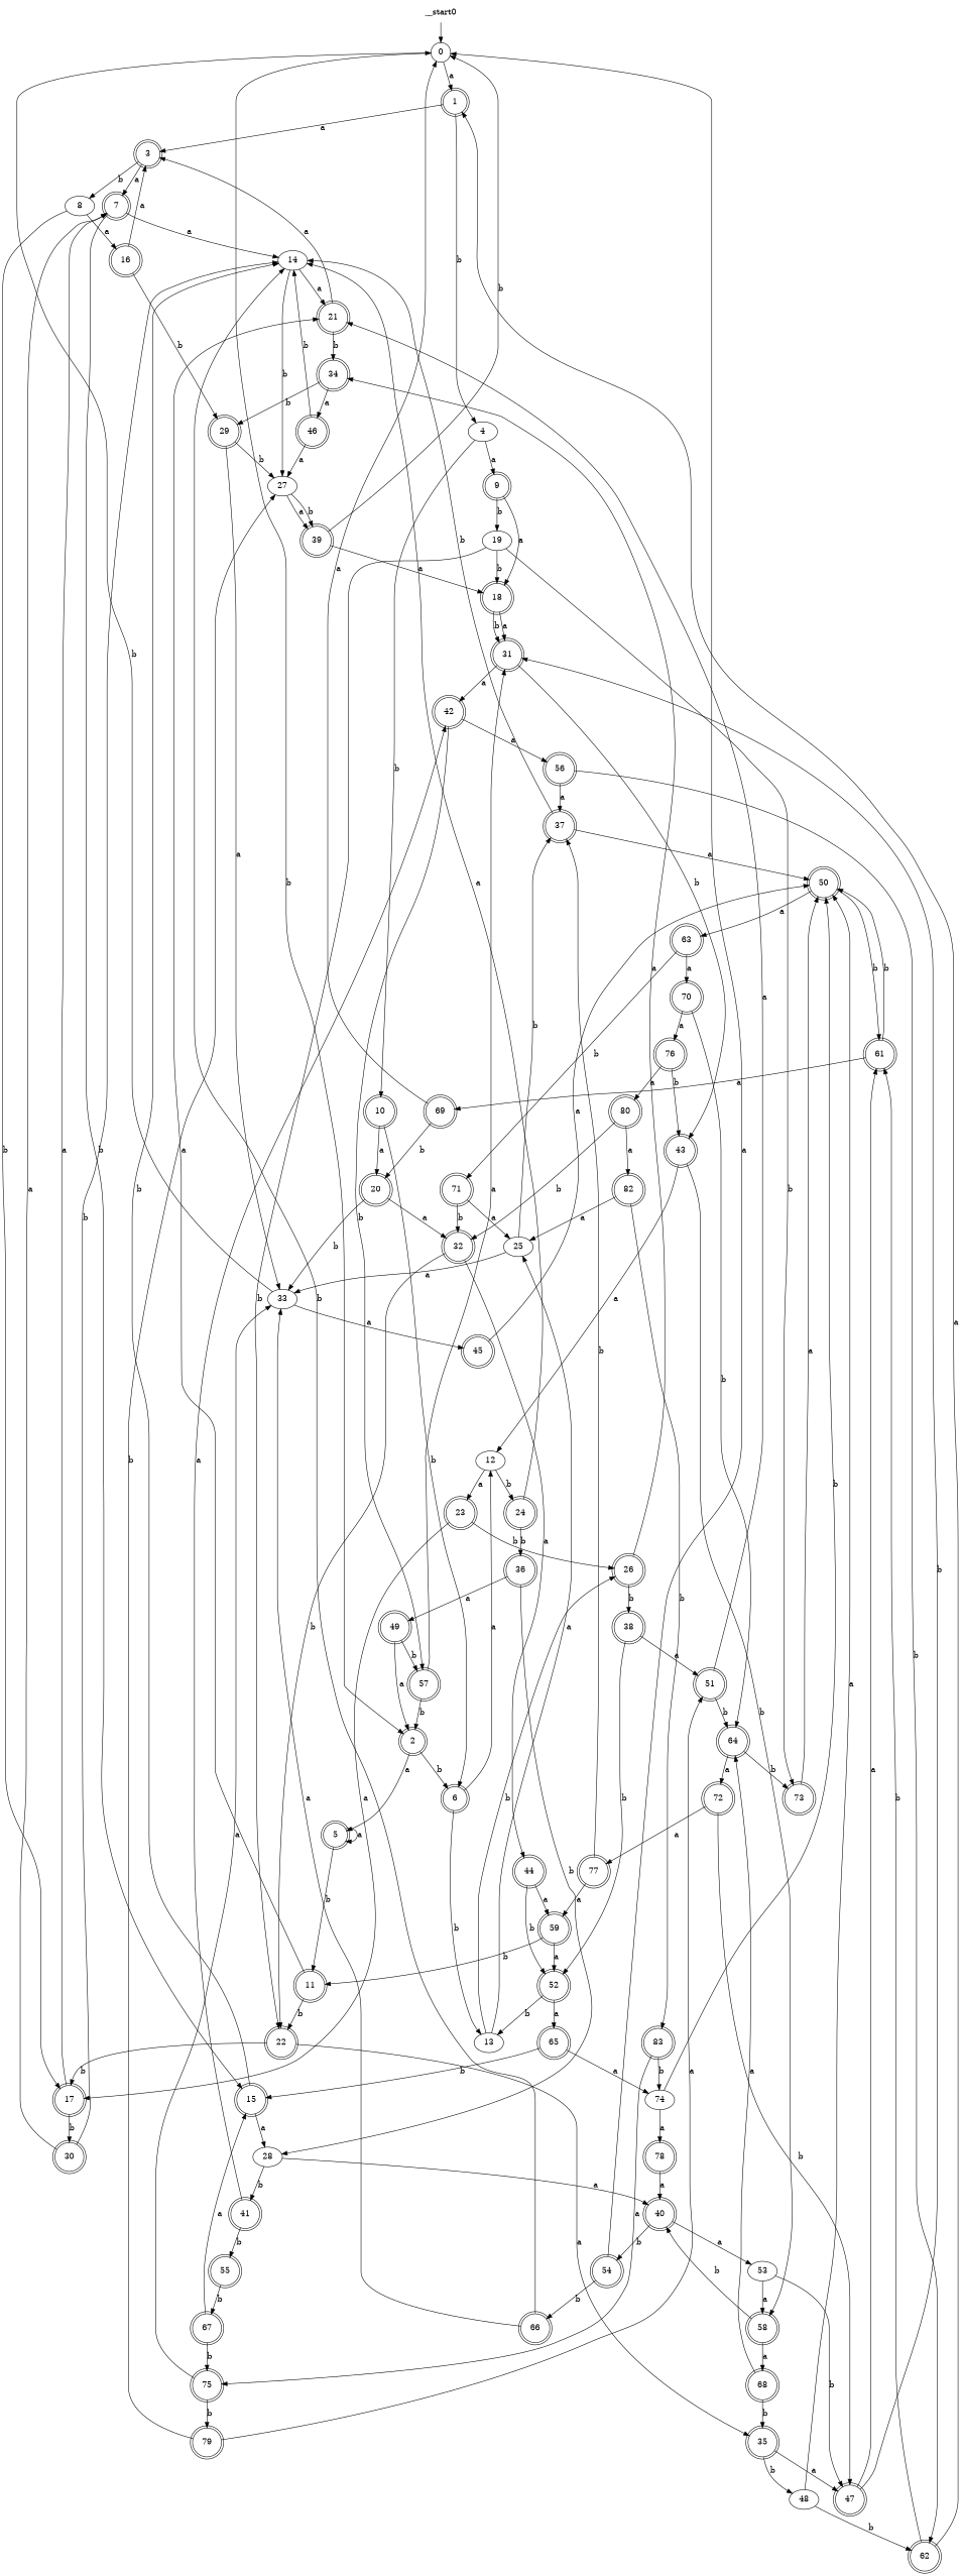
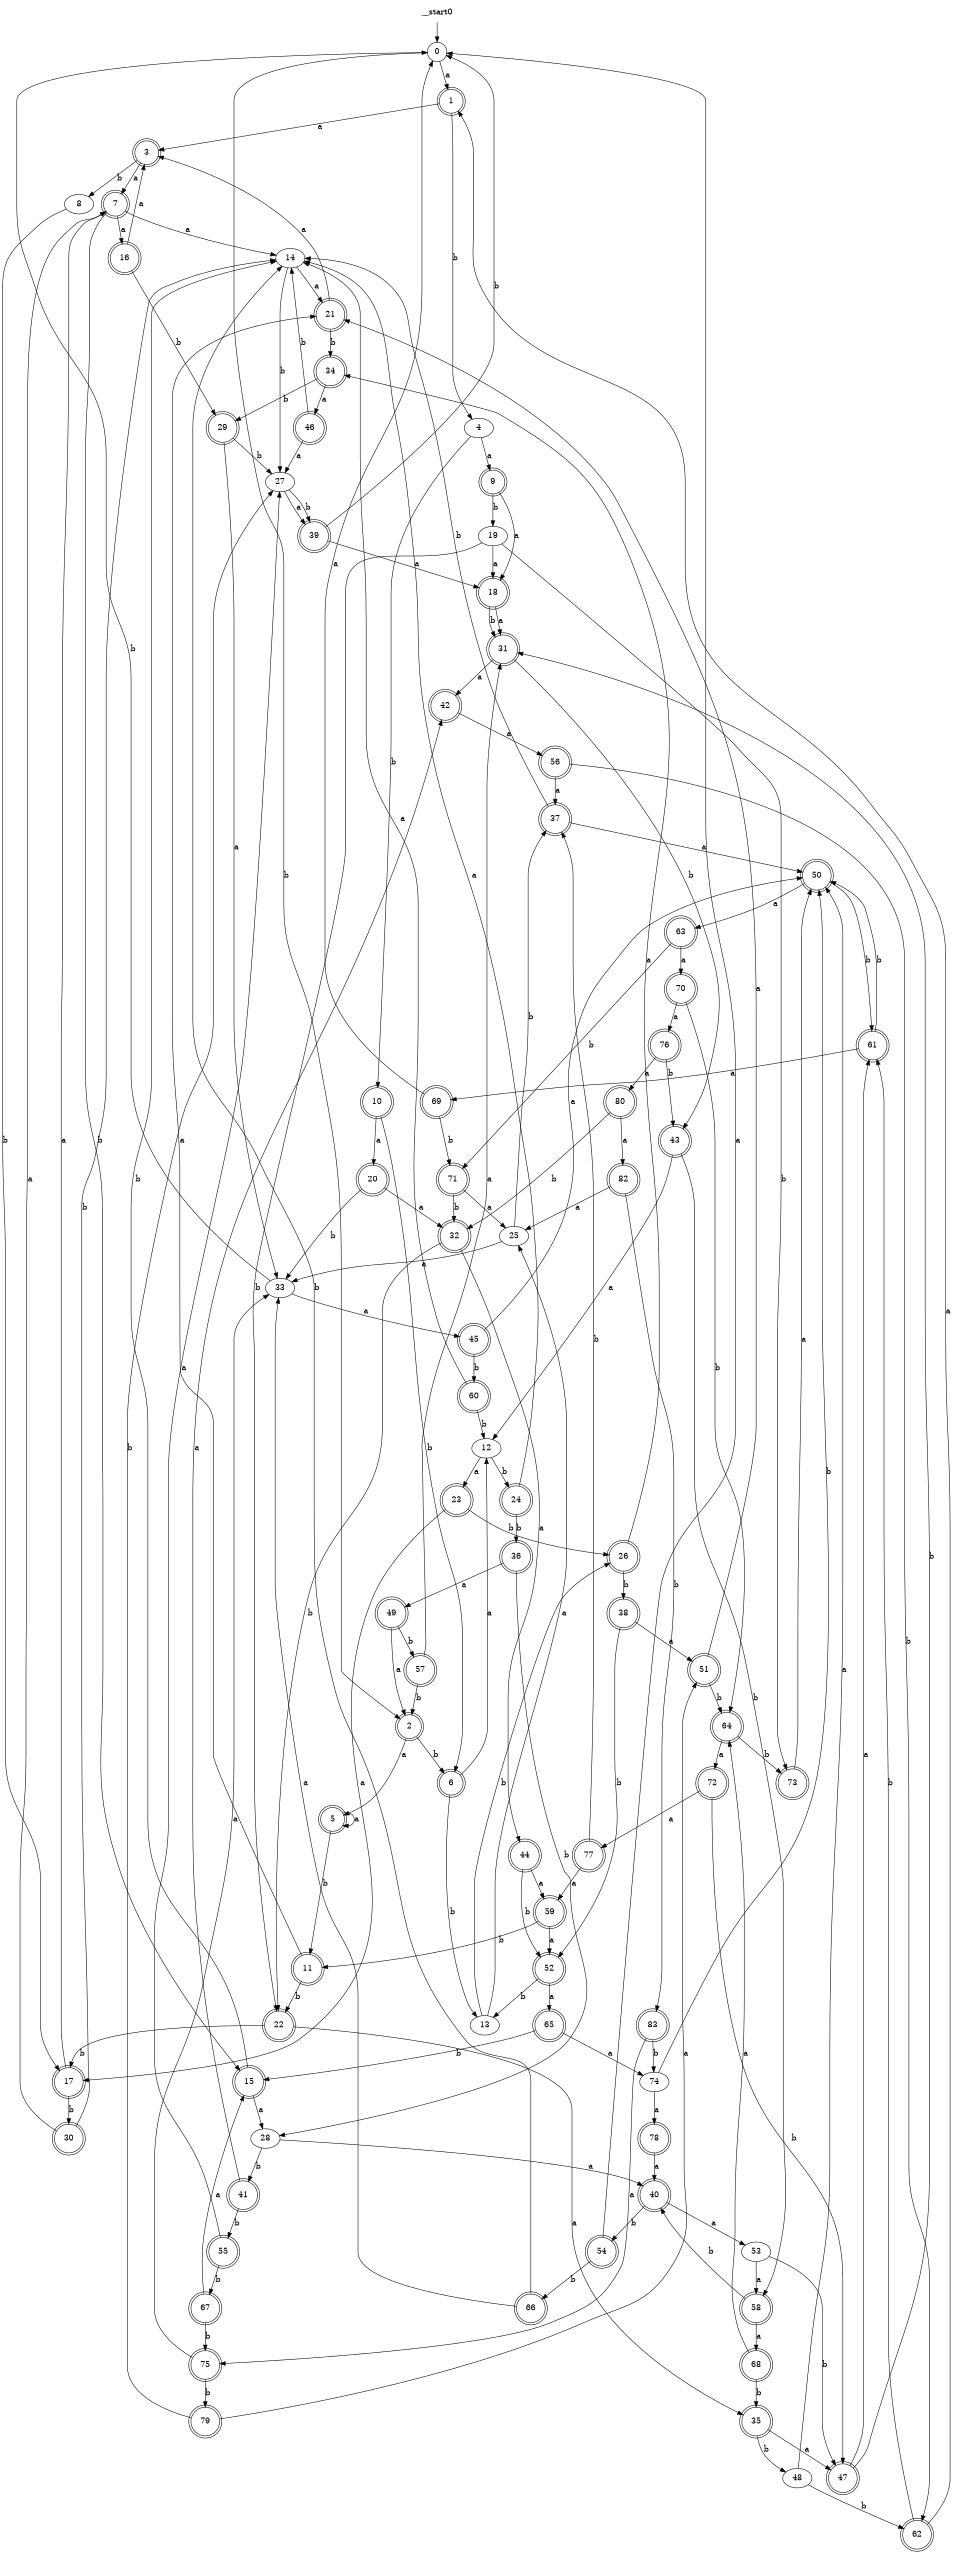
  digraph {
    node [shape=doublecircle]
    __start0 [shape=none]
    0 [shape=circle]
    1
    2
    3
    4 [shape=""]
    5
    6
    7
    8 [shape=""]
    9
    10
    11
    12 [shape=""]
    13 [shape=""]
    14 [shape=""]
    15
    16
    17
    18
    19 [shape=""]
    20
    21
    22
    23
    24
    25 [shape=""]
    26
    27 [shape=""]
    28 [shape=""]
    29
    30
    31
    73
    32
    33 [shape=""]
    34
    35
    36
    37
    38
    39
    40
    41
    42
    43
    44
    45
    46
    47
    48 [shape=""]
    49
    50
    51
    52
    53 [shape=""]
    54
    55
    56
    57
    58
    59
+   60
    61
    62
    63
    64
    65
    66
    67
    68
    69
    70
    71
    72
    74 [shape=""]
    75
    76
    77
    78
    79
    80
    82
    83
    __start0 -> 0
    0 -> 1 [label=a]
    0 -> 2 [label=b]
    1 -> 3 [label=a]
    1 -> 4 [label=b]
    2 -> 5 [label=a]
    2 -> 6 [label=b]
    3 -> 7 [label=a]
    3 -> 8 [label=b]
    4 -> 9 [label=a]
    4 -> 10 [label=b]
    5 -> 5 [label=a]
    5 -> 11 [label=b]
    6 -> 12 [label=a]
    6 -> 13 [label=b]
    7 -> 14 [label=a]
    7 -> 15 [label=b]
-   8 -> 16 [label=a]
+   7 -> 16 [label=a]
    8 -> 17 [label=b]
    9 -> 18 [label=a]
    9 -> 19 [label=b]
    10 -> 6 [label=b]
    10 -> 20 [label=a]
    11 -> 21 [label=a]
    11 -> 22 [label=b]
    12 -> 23 [label=a]
    12 -> 24 [label=b]
    13 -> 25 [label=a]
    13 -> 26 [label=b]
    14 -> 21 [label=a]
    14 -> 27 [label=b]
    15 -> 14 [label=b]
    15 -> 28 [label=a]
    16 -> 3 [label=a]
    16 -> 29 [label=b]
    17 -> 7 [label=a]
    17 -> 30 [label=b]
    18 -> 31 [label=a]
    18 -> 31 [label=b]
-   19 -> 18 [label=b]
+   19 -> 18 [label=a]
    19 -> 22 [label=b]
    19 -> 73 [label=b]
    20 -> 32 [label=a]
    20 -> 33 [label=b]
    21 -> 3 [label=a]
    21 -> 34 [label=b]
    22 -> 17 [label=b]
    22 -> 35 [label=a]
    23 -> 17 [label=a]
    23 -> 26 [label=b]
    24 -> 14 [label=a]
    24 -> 36 [label=b]
    25 -> 33 [label=a]
    25 -> 37 [label=b]
    26 -> 34 [label=a]
    26 -> 38 [label=b]
    27 -> 39 [label=a]
    27 -> 39 [label=b]
    28 -> 40 [label=a]
    28 -> 41 [label=b]
    29 -> 27 [label=b]
    29 -> 33 [label=a]
    30 -> 7 [label=a]
    30 -> 14 [label=b]
    31 -> 42 [label=a]
    31 -> 43 [label=b]
    73 -> 50 [label=a]
    32 -> 22 [label=b]
    32 -> 44 [label=a]
    33 -> 0 [label=b]
    33 -> 45 [label=a]
    34 -> 29 [label=b]
    34 -> 46 [label=a]
    35 -> 47 [label=a]
    35 -> 48 [label=b]
    36 -> 28 [label=b]
    36 -> 49 [label=a]
    37 -> 14 [label=b]
    37 -> 50 [label=a]
    38 -> 51 [label=a]
    38 -> 52 [label=b]
    39 -> 0 [label=b]
    39 -> 18 [label=a]
    40 -> 53 [label=a]
    40 -> 54 [label=b]
    41 -> 42 [label=a]
    41 -> 55 [label=b]
    42 -> 56 [label=a]
-   42 -> 57 [label=b]
    43 -> 12 [label=a]
    43 -> 58 [label=b]
    44 -> 52 [label=b]
    44 -> 59 [label=a]
    45 -> 50 [label=a]
+   45 -> 60 [label=b]
    46 -> 14 [label=b]
    46 -> 27 [label=a]
    47 -> 31 [label=b]
    47 -> 61 [label=a]
    48 -> 50 [label=a]
    48 -> 62 [label=b]
    49 -> 2 [label=a]
    49 -> 57 [label=b]
    50 -> 61 [label=b]
    50 -> 63 [label=a]
    51 -> 21 [label=a]
    51 -> 64 [label=b]
    52 -> 13 [label=b]
    52 -> 65 [label=a]
    53 -> 47 [label=b]
    53 -> 58 [label=a]
    54 -> 0 [label=a]
    54 -> 66 [label=b]
+   55 -> 27 [label=a]
    55 -> 67 [label=b]
    56 -> 37 [label=a]
    56 -> 62 [label=b]
    57 -> 2 [label=b]
    57 -> 31 [label=a]
    58 -> 40 [label=b]
    58 -> 68 [label=a]
    59 -> 11 [label=b]
    59 -> 52 [label=a]
+   60 -> 12 [label=b]
+   60 -> 14 [label=a]
    61 -> 50 [label=b]
    61 -> 69 [label=a]
    62 -> 1 [label=a]
    62 -> 61 [label=b]
    63 -> 70 [label=a]
    63 -> 71 [label=b]
    64 -> 73 [label=b]
    64 -> 72 [label=a]
    65 -> 15 [label=b]
    65 -> 74 [label=a]
    66 -> 14 [label=b]
    66 -> 33 [label=a]
    67 -> 15 [label=a]
    67 -> 75 [label=b]
    68 -> 35 [label=b]
    68 -> 64 [label=a]
    69 -> 0 [label=a]
-   69 -> 20 [label=b]
+   69 -> 71 [label=b]
    70 -> 64 [label=b]
    70 -> 76 [label=a]
    71 -> 25 [label=a]
    71 -> 32 [label=b]
    72 -> 47 [label=b]
    72 -> 77 [label=a]
    74 -> 50 [label=b]
    74 -> 78 [label=a]
    75 -> 33 [label=a]
    75 -> 79 [label=b]
    76 -> 43 [label=b]
    76 -> 80 [label=a]
    77 -> 37 [label=b]
    77 -> 59 [label=a]
    78 -> 40 [label=a]
    79 -> 27 [label=b]
    79 -> 51 [label=a]
    80 -> 32 [label=b]
    80 -> 82 [label=a]
    82 -> 25 [label=a]
    82 -> 83 [label=b]
    83 -> 74 [label=b]
    83 -> 75 [label=a]
  }
